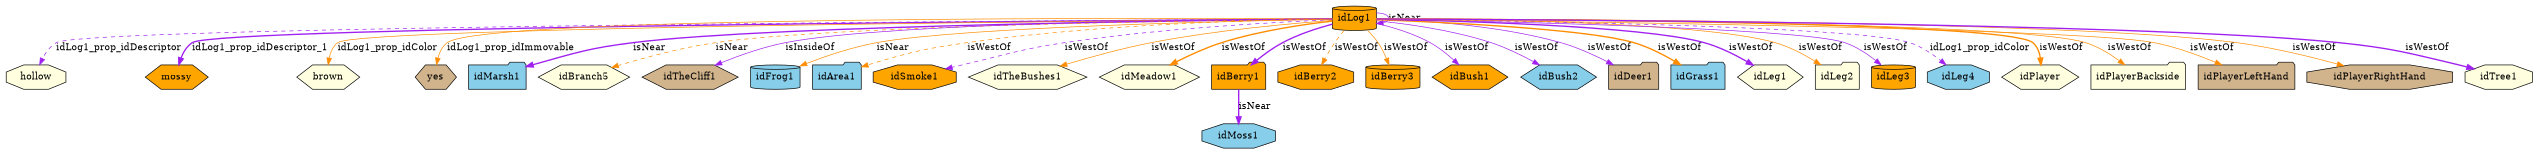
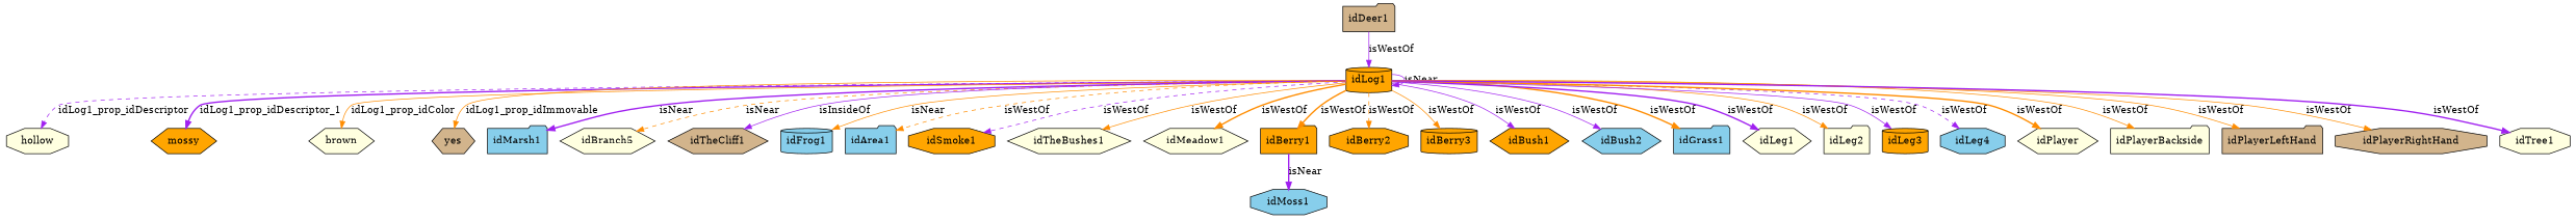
  digraph {
    node [fillcolor=lightyellow node_type=entity_node shape=hexagon style=filled]
    edge [color=darkorange edge_type=relationship style=solid]
    idLog1 [fillcolor=orange shape=cylinder]
    hollow [node_type=property_node shape=octagon]
    mossy [fillcolor=orange node_type=property_node]
    brown [node_type=property_node]
    yes [fillcolor=tan node_type=property_node]
    idMarsh1 [fillcolor=skyblue shape=folder]
    n7 [label=idBranch5]
    idTheCliff1 [fillcolor=tan]
    idFrog1 [fillcolor=skyblue shape=cylinder]
    idArea1 [fillcolor=skyblue shape=folder]
    idSmoke1 [fillcolor=orange shape=octagon]
    idTheBushes1
    idMeadow1
    idBerry1 [fillcolor=orange shape=folder]
    idBerry2 [fillcolor=orange shape=octagon]
    idBerry3 [fillcolor=orange shape=cylinder]
    idBush1 [fillcolor=orange]
    idBush2 [fillcolor=skyblue]
    idDeer1 [fillcolor=tan shape=folder]
    idGrass1 [fillcolor=skyblue shape=folder]
    idLeg1
    idLeg2 [shape=folder]
    idLeg3 [fillcolor=orange shape=cylinder]
    idLeg4 [fillcolor=skyblue shape=octagon]
    idPlayer
    idPlayerBackside [shape=folder]
    idPlayerLeftHand [fillcolor=tan shape=folder]
    idPlayerRightHand [fillcolor=tan shape=octagon]
    idTree1 [shape=octagon]
    idMoss1 [fillcolor=skyblue shape=octagon]
    idLog1 -> idLog1 [color=purple label=isNear]
    idLog1 -> hollow [color=purple edge_type=property label=idLog1_prop_idDescriptor style=dashed]
    idLog1 -> mossy [color=purple edge_type=property label=idLog1_prop_idDescriptor_1 style=bold]
    idLog1 -> brown [edge_type=property label=idLog1_prop_idColor]
    idLog1 -> yes [edge_type=property label=idLog1_prop_idImmovable]
    idLog1 -> idMarsh1 [color=purple label=isNear style=bold]
    idLog1 -> n7 [label=isNear style=dashed]
    idLog1 -> idTheCliff1 [color=purple label=isInsideOf]
    idLog1 -> idFrog1 [label=isNear]
    idLog1 -> idArea1 [label=isWestOf style=dashed]
    idLog1 -> idSmoke1 [color=purple label=isWestOf style=dashed]
    idLog1 -> idTheBushes1 [label=isWestOf]
    idLog1 -> idMeadow1 [label=isWestOf style=bold]
-   idLog1 -> idBerry1 [color=purple label=isWestOf style=bold]
+   idLog1 -> idBerry1 [label=isWestOf style=bold]
    idLog1 -> idBerry2 [label=isWestOf style=dashed]
    idLog1 -> idBerry3 [label=isWestOf]
    idLog1 -> idBush1 [color=purple label=isWestOf]
    idLog1 -> idBush2 [color=purple label=isWestOf]
-   idLog1 -> idDeer1 [color=purple label=isWestOf]
+   idDeer1 -> idLog1 [color=purple label=isWestOf]
    idLog1 -> idGrass1 [label=isWestOf style=bold]
    idLog1 -> idLeg1 [color=purple label=isWestOf style=bold]
    idLog1 -> idLeg2 [label=isWestOf]
    idLog1 -> idLeg3 [color=purple label=isWestOf]
-   idLog1 -> idLeg4 [color=purple label=idLog1_prop_idColor style=dashed]
+   idLog1 -> idLeg4 [color=purple label=isWestOf style=dashed]
    idLog1 -> idPlayer [label=isWestOf style=bold]
    idLog1 -> idPlayerBackside [label=isWestOf]
    idLog1 -> idPlayerLeftHand [label=isWestOf]
    idLog1 -> idPlayerRightHand [label=isWestOf]
    idLog1 -> idTree1 [color=purple label=isWestOf style=bold]
    idBerry1 -> idMoss1 [color=purple label=isNear style=bold]
  }
